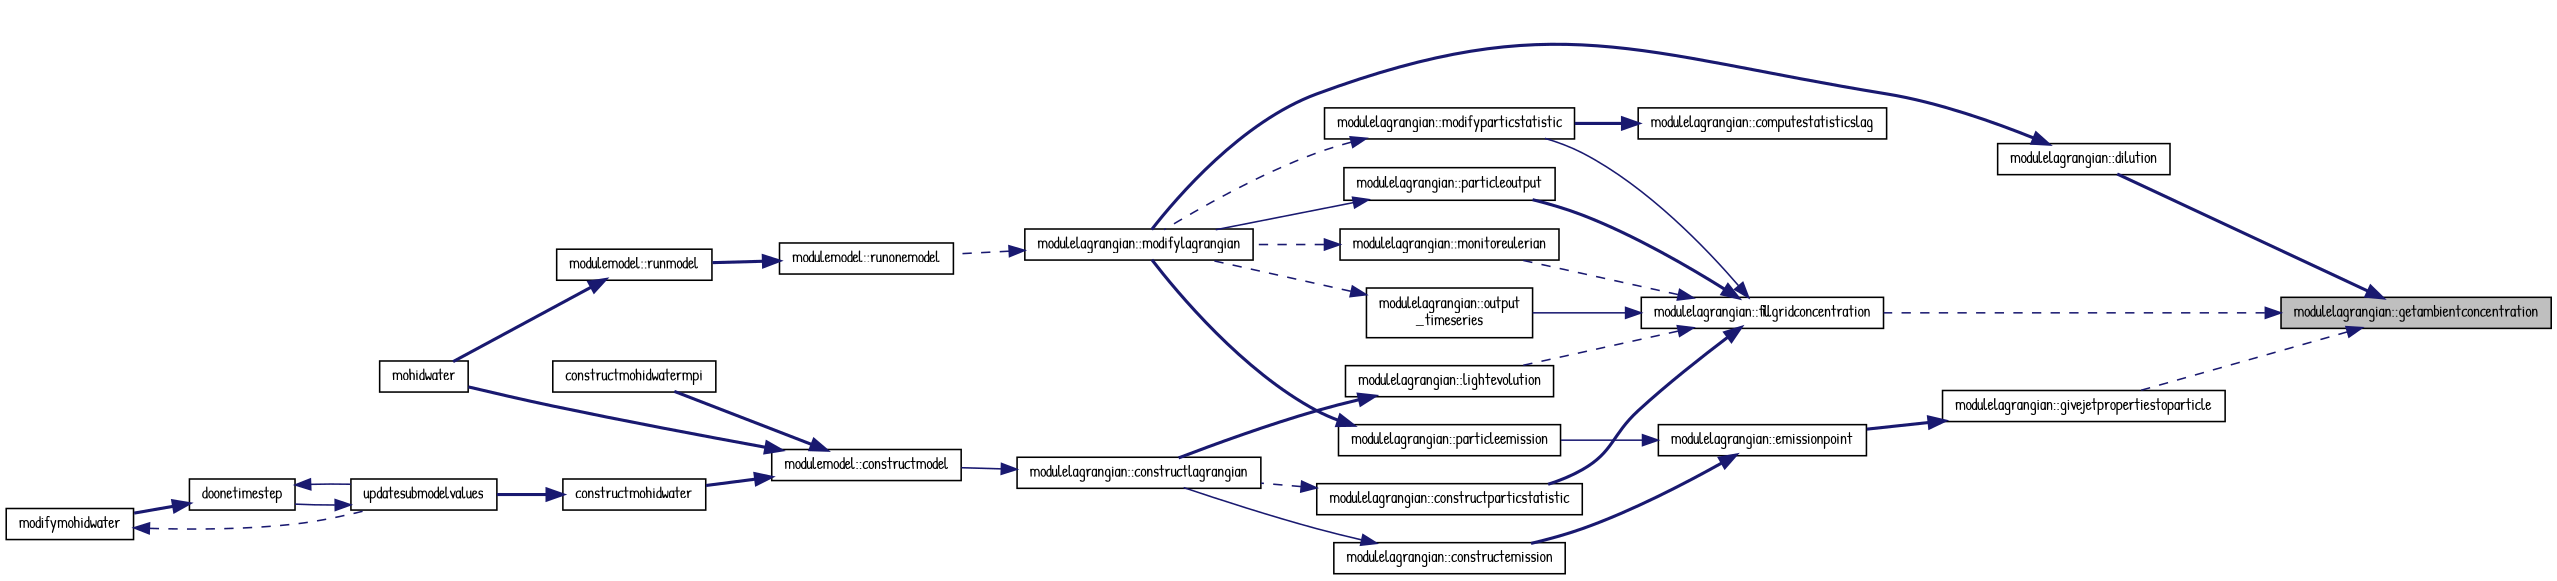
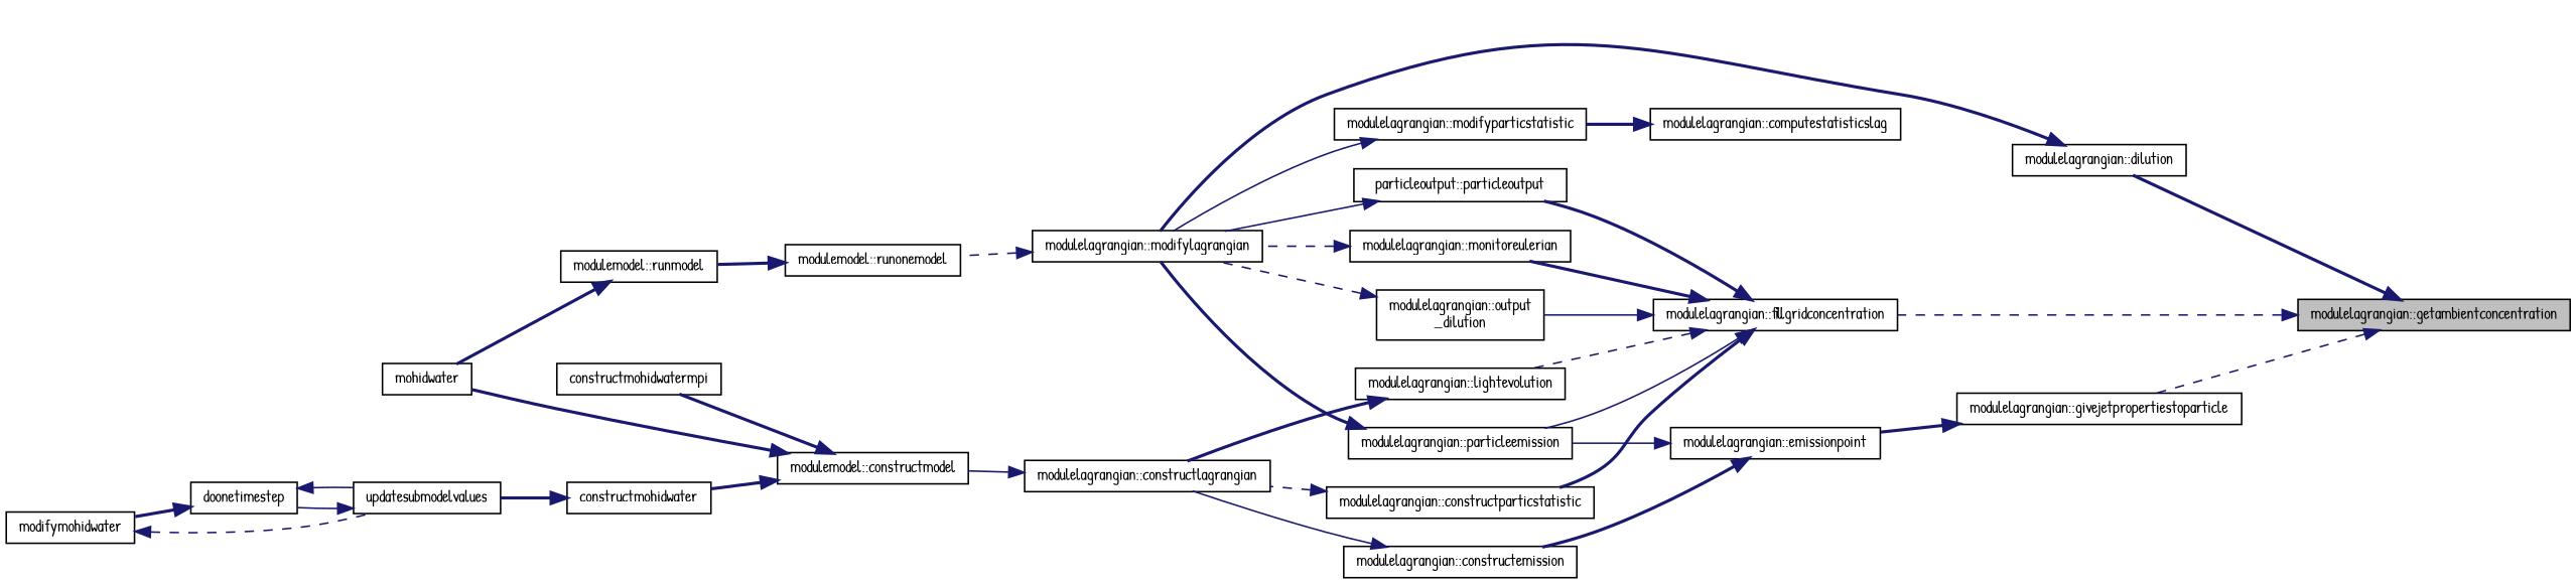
  digraph {
    fontname="Patrick Hand"
    rankdir=RL
    node [color=black fillcolor=white fontname="Patrick Hand" fontsize=10 shape=record style=filled]
    edge [color=midnightblue dir=back fontname="Patrick Hand" fontsize=10 labelfontname=Helvetica labelfontsize=10 style=bold]
    n1 [fillcolor=grey75 fontcolor=black height=0.2 label="modulelagrangian::getambientconcentration" width=0.4]
    n2 [height=0.2 label="modulelagrangian::dilution" width=0.4]
    n3 [height=0.2 label="modulelagrangian::fillgridconcentration" width=0.4]
    n4 [height=0.2 label="modulelagrangian::givejetpropertiestoparticle" width=0.4]
    n5 [height=0.2 label="modulelagrangian::computestatisticslag" width=0.4]
    n6 [height=0.2 label="modulelagrangian::modifyparticstatistic" width=0.4]
    n7 [height=0.2 label="modulelagrangian::modifylagrangian" width=0.4]
    n8 [height=0.2 label="modulelagrangian::constructparticstatistic" width=0.4]
    n9 [height=0.2 label="modulelagrangian::lightevolution" width=0.4]
    n10 [height=0.2 label="modulelagrangian::monitoreulerian" width=0.4]
-   n11 [height=0.2 label="modulelagrangian::output\l_timeseries" width=0.4]
-   n12 [height=0.2 label="modulelagrangian::particleoutput" width=0.4]
+   n11 [height=0.2 label="modulelagrangian::output\l_dilution" width=0.4]
+   n12 [height=0.2 label="particleoutput::particleoutput" width=0.4]
    n13 [height=0.2 label="modulelagrangian::emissionpoint" width=0.4]
    n14 [height=0.2 label="modulemodel::runonemodel" width=0.4]
    n15 [height=0.2 label="modulemodel::runmodel" width=0.4]
    n16 [height=0.2 label=mohidwater width=0.4]
    n17 [height=0.2 label="modulelagrangian::constructlagrangian" width=0.4]
    n18 [height=0.2 label="modulemodel::constructmodel" width=0.4]
    n19 [height=0.2 label=constructmohidwater width=0.4]
    n20 [height=0.2 label=constructmohidwatermpi width=0.4]
    n21 [height=0.2 label=updatesubmodelvalues width=0.4]
    n22 [height=0.2 label=doonetimestep width=0.4]
    n23 [height=0.2 label=modifymohidwater width=0.4]
    n24 [height=0.2 label="modulelagrangian::constructemission" width=0.4]
    n25 [height=0.2 label="modulelagrangian::particleemission" width=0.4]
    n1 -> n2
    n1 -> n3 [style=dashed]
    n1 -> n4 [style=dashed]
    n2 -> n7
-   n3 -> n6 [style=solid]
+   n3 -> n25 [style=solid]
    n3 -> n8
    n3 -> n9 [style=dashed]
-   n3 -> n10 [style=dashed]
+   n3 -> n10
    n3 -> n11 [style=solid]
    n3 -> n12
    n4 -> n13
    n5 -> n6
-   n6 -> n7 [style=dashed]
+   n6 -> n7 [style=solid]
    n7 -> n14 [style=dashed]
    n8 -> n17 [style=dashed]
    n9 -> n17
    n10 -> n7 [style=dashed]
    n11 -> n7 [style=dashed]
    n12 -> n7 [style=solid]
    n13 -> n24
    n13 -> n25 [style=solid]
    n14 -> n15
    n15 -> n16
    n17 -> n18 [style=solid]
    n18 -> n16
    n18 -> n19
    n18 -> n20
    n19 -> n21
    n21 -> n22 [style=solid]
    n22 -> n21 [style=solid]
    n22 -> n23
    n23 -> n21 [style=dashed]
    n24 -> n17 [style=solid]
    n25 -> n7
  }
